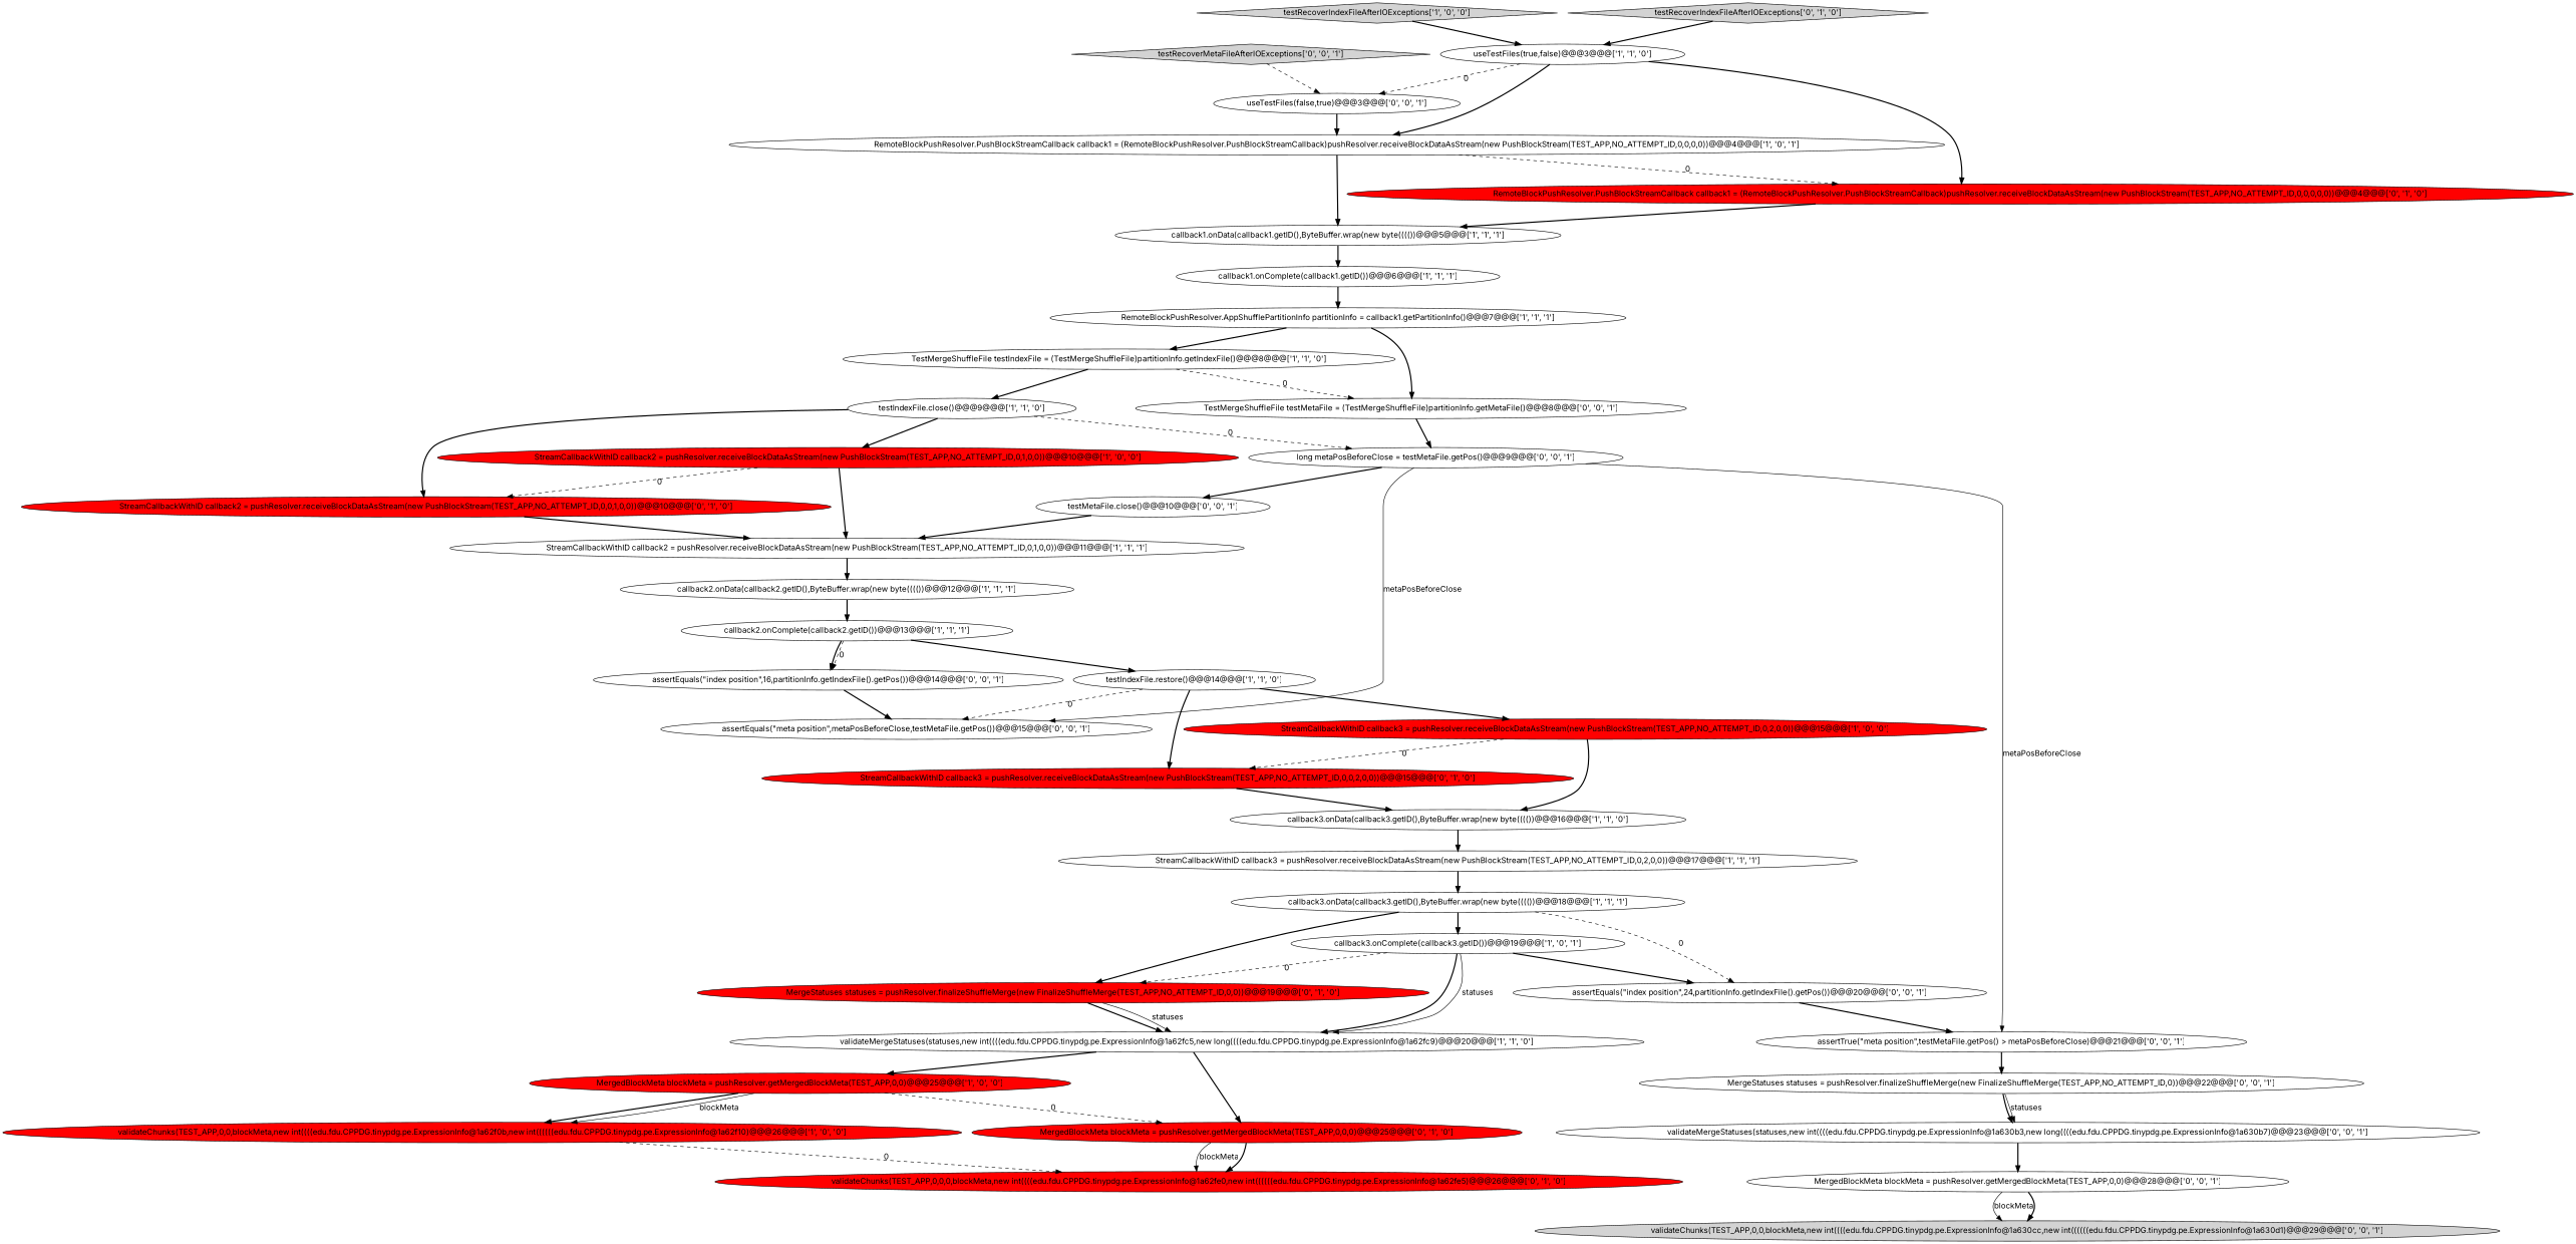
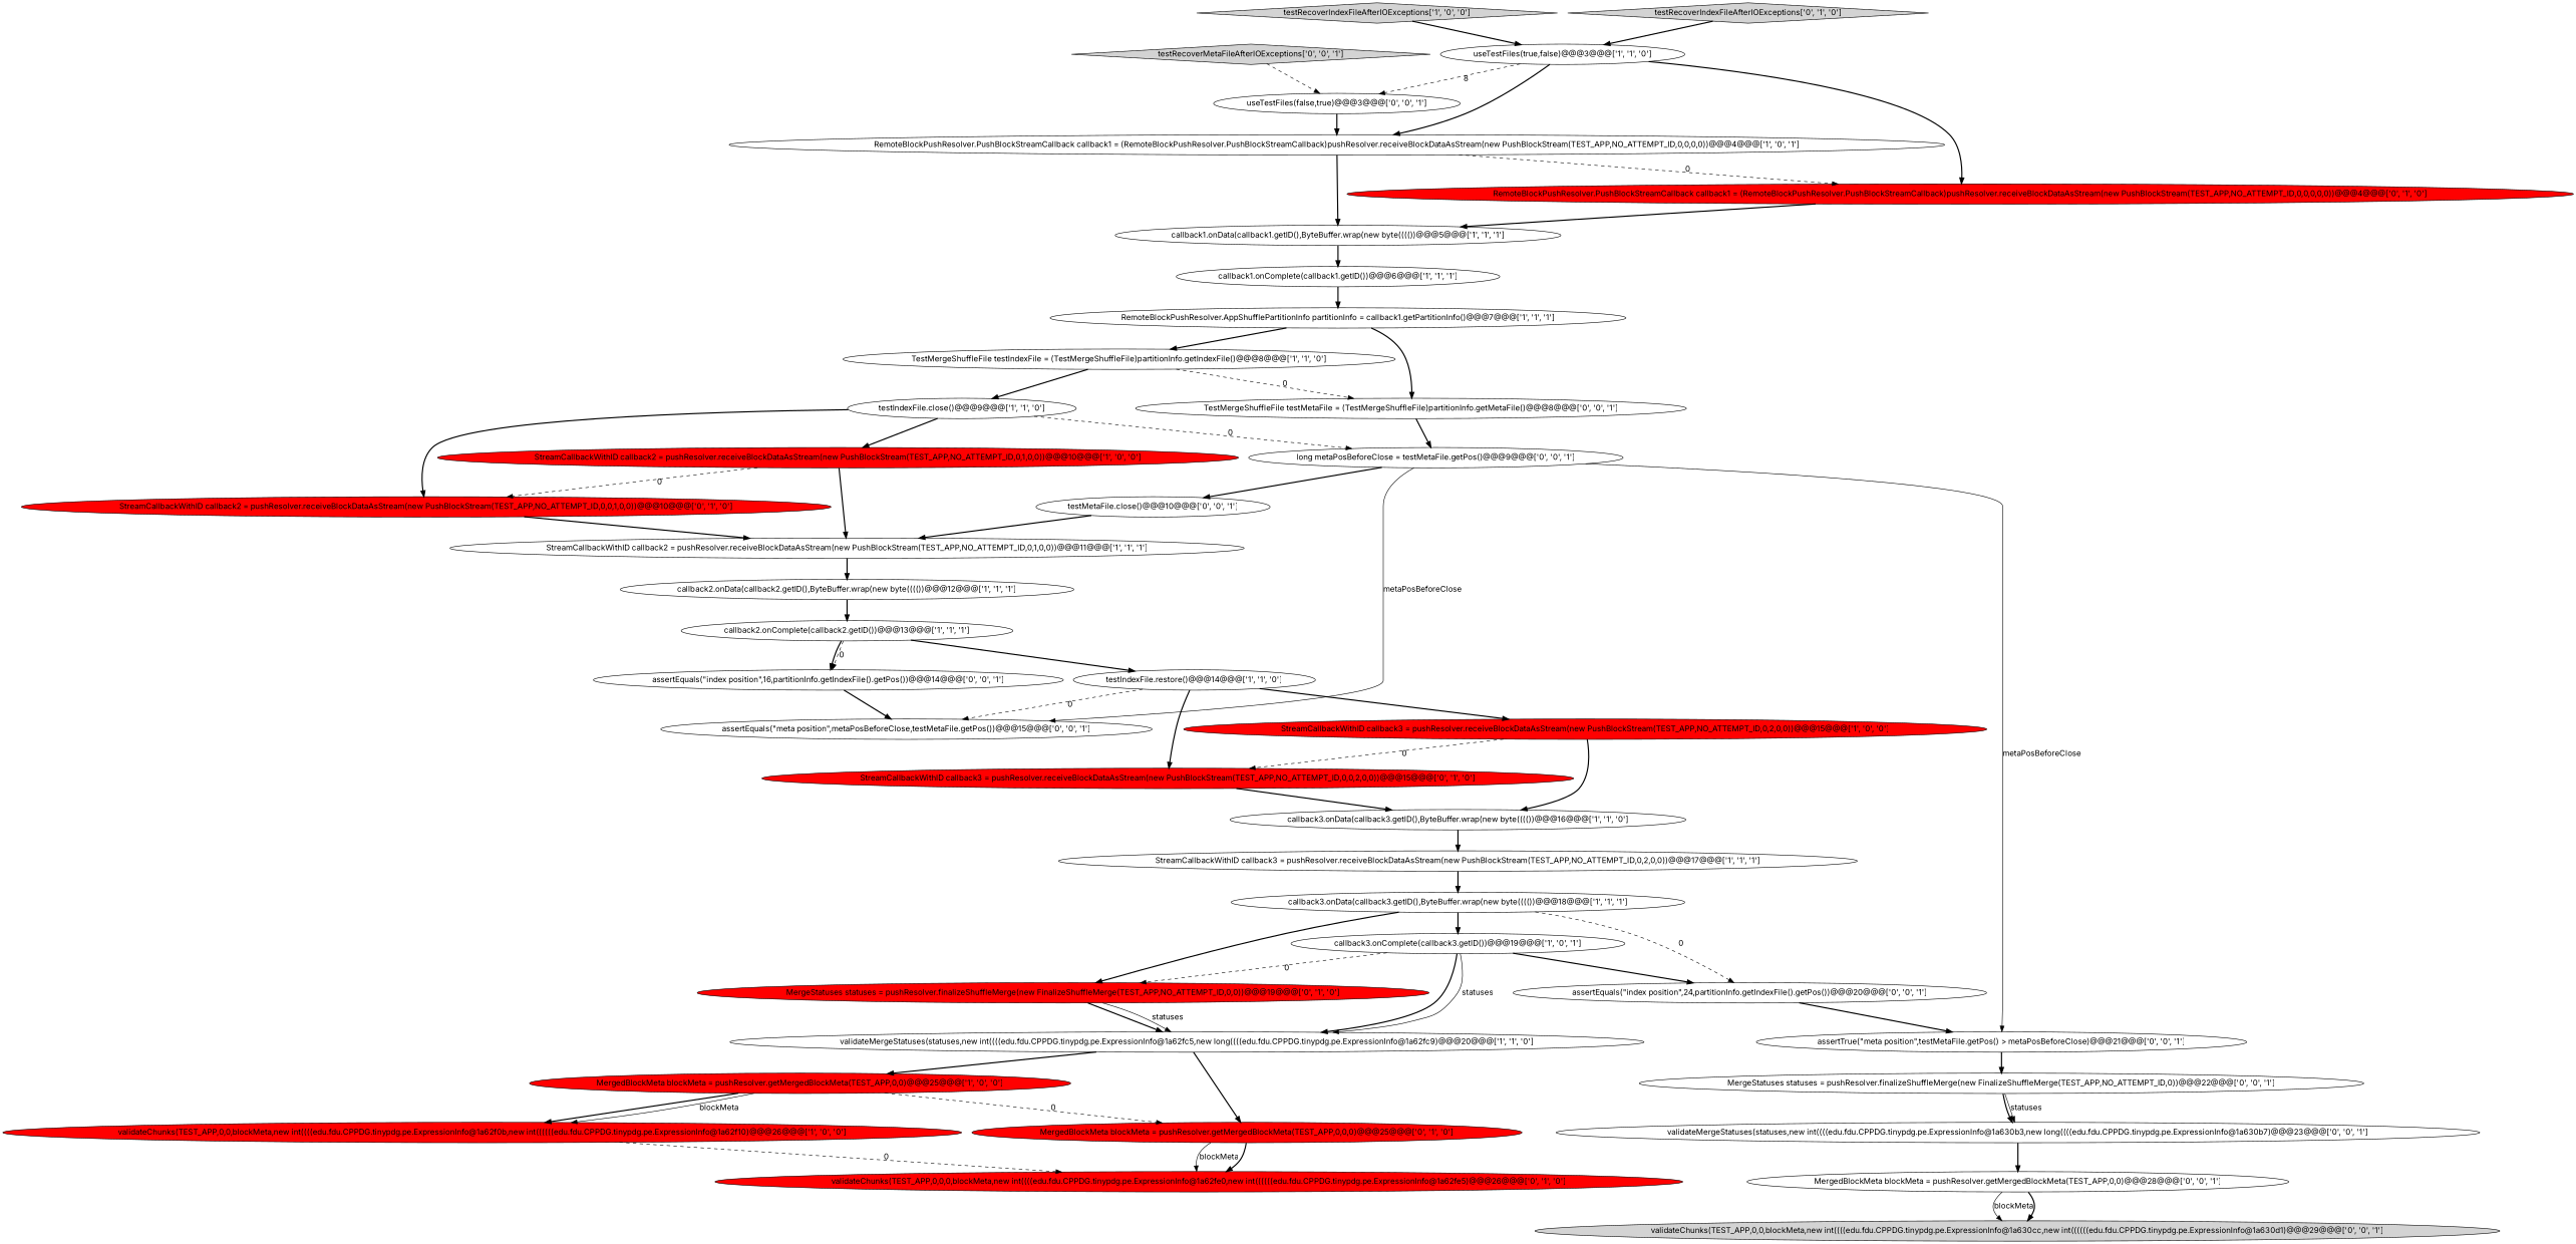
  digraph {
    fontname=Inter
    node [fillcolor=white fontname=Inter shape=ellipse style=filled]
    edge [fontname=Inter style=bold]
    n1 [fillcolor=red label="StreamCallbackWithID callback3 = pushResolver.receiveBlockDataAsStream(new PushBlockStream(TEST_APP,NO_ATTEMPT_ID,0,2,0,0))@@@15@@@['1', '0', '0']"]
    n2 [fillcolor=red label="StreamCallbackWithID callback3 = pushResolver.receiveBlockDataAsStream(new PushBlockStream(TEST_APP,NO_ATTEMPT_ID,0,0,2,0,0))@@@15@@@['0', '1', '0']"]
    n3 [label="callback3.onData(callback3.getID(),ByteBuffer.wrap(new byte(((())@@@16@@@['1', '1', '0']"]
    n4 [label="StreamCallbackWithID callback3 = pushResolver.receiveBlockDataAsStream(new PushBlockStream(TEST_APP,NO_ATTEMPT_ID,0,2,0,0))@@@17@@@['1', '1', '1']"]
    n5 [label="long metaPosBeforeClose = testMetaFile.getPos()@@@9@@@['0', '0', '1']"]
    n6 [label="testMetaFile.close()@@@10@@@['0', '0', '1']"]
    n7 [label="assertEquals(\"meta position\",metaPosBeforeClose,testMetaFile.getPos())@@@15@@@['0', '0', '1']"]
    n8 [label="assertTrue(\"meta position\",testMetaFile.getPos() > metaPosBeforeClose)@@@21@@@['0', '0', '1']"]
    n9 [label="StreamCallbackWithID callback2 = pushResolver.receiveBlockDataAsStream(new PushBlockStream(TEST_APP,NO_ATTEMPT_ID,0,1,0,0))@@@11@@@['1', '1', '1']"]
    n10 [label="MergeStatuses statuses = pushResolver.finalizeShuffleMerge(new FinalizeShuffleMerge(TEST_APP,NO_ATTEMPT_ID,0))@@@22@@@['0', '0', '1']"]
    n11 [label="RemoteBlockPushResolver.AppShufflePartitionInfo partitionInfo = callback1.getPartitionInfo()@@@7@@@['1', '1', '1']"]
    n12 [label="TestMergeShuffleFile testIndexFile = (TestMergeShuffleFile)partitionInfo.getIndexFile()@@@8@@@['1', '1', '0']"]
    n13 [label="TestMergeShuffleFile testMetaFile = (TestMergeShuffleFile)partitionInfo.getMetaFile()@@@8@@@['0', '0', '1']"]
    n14 [label="testIndexFile.close()@@@9@@@['1', '1', '0']"]
    n15 [label="callback2.onComplete(callback2.getID())@@@13@@@['1', '1', '1']"]
    n16 [label="assertEquals(\"index position\",16,partitionInfo.getIndexFile().getPos())@@@14@@@['0', '0', '1']"]
    n17 [label="testIndexFile.restore()@@@14@@@['1', '1', '0']"]
    n18 [label="callback2.onData(callback2.getID(),ByteBuffer.wrap(new byte(((())@@@12@@@['1', '1', '1']"]
    n19 [label="RemoteBlockPushResolver.PushBlockStreamCallback callback1 = (RemoteBlockPushResolver.PushBlockStreamCallback)pushResolver.receiveBlockDataAsStream(new PushBlockStream(TEST_APP,NO_ATTEMPT_ID,0,0,0,0))@@@4@@@['1', '0', '1']"]
    n20 [fillcolor=red label="RemoteBlockPushResolver.PushBlockStreamCallback callback1 = (RemoteBlockPushResolver.PushBlockStreamCallback)pushResolver.receiveBlockDataAsStream(new PushBlockStream(TEST_APP,NO_ATTEMPT_ID,0,0,0,0,0))@@@4@@@['0', '1', '0']"]
    n21 [label="callback1.onData(callback1.getID(),ByteBuffer.wrap(new byte(((())@@@5@@@['1', '1', '1']"]
    n22 [label="callback1.onComplete(callback1.getID())@@@6@@@['1', '1', '1']"]
    n23 [label="validateMergeStatuses(statuses,new int((((edu.fdu.CPPDG.tinypdg.pe.ExpressionInfo@1a62fc5,new long((((edu.fdu.CPPDG.tinypdg.pe.ExpressionInfo@1a62fc9)@@@20@@@['1', '1', '0']"]
    n24 [fillcolor=red label="MergedBlockMeta blockMeta = pushResolver.getMergedBlockMeta(TEST_APP,0,0,0)@@@25@@@['0', '1', '0']"]
    n25 [fillcolor=red label="MergedBlockMeta blockMeta = pushResolver.getMergedBlockMeta(TEST_APP,0,0)@@@25@@@['1', '0', '0']"]
    n26 [fillcolor=red label="validateChunks(TEST_APP,0,0,0,blockMeta,new int((((edu.fdu.CPPDG.tinypdg.pe.ExpressionInfo@1a62fe0,new int((((((edu.fdu.CPPDG.tinypdg.pe.ExpressionInfo@1a62fe5)@@@26@@@['0', '1', '0']"]
    n27 [fillcolor=red label="validateChunks(TEST_APP,0,0,blockMeta,new int((((edu.fdu.CPPDG.tinypdg.pe.ExpressionInfo@1a62f0b,new int((((((edu.fdu.CPPDG.tinypdg.pe.ExpressionInfo@1a62f10)@@@26@@@['1', '0', '0']"]
    n28 [label="callback3.onData(callback3.getID(),ByteBuffer.wrap(new byte(((())@@@18@@@['1', '1', '1']"]
    n29 [label="assertEquals(\"index position\",24,partitionInfo.getIndexFile().getPos())@@@20@@@['0', '0', '1']"]
    n30 [label="callback3.onComplete(callback3.getID())@@@19@@@['1', '0', '1']"]
    n31 [fillcolor=red label="MergeStatuses statuses = pushResolver.finalizeShuffleMerge(new FinalizeShuffleMerge(TEST_APP,NO_ATTEMPT_ID,0,0))@@@19@@@['0', '1', '0']"]
    n32 [fillcolor=lightgray label="testRecoverIndexFileAfterIOExceptions['1', '0', '0']" shape=diamond]
    n33 [label="useTestFiles(true,false)@@@3@@@['1', '1', '0']"]
    n34 [label="useTestFiles(false,true)@@@3@@@['0', '0', '1']"]
    n35 [fillcolor=red label="StreamCallbackWithID callback2 = pushResolver.receiveBlockDataAsStream(new PushBlockStream(TEST_APP,NO_ATTEMPT_ID,0,1,0,0))@@@10@@@['1', '0', '0']"]
    n36 [fillcolor=red label="StreamCallbackWithID callback2 = pushResolver.receiveBlockDataAsStream(new PushBlockStream(TEST_APP,NO_ATTEMPT_ID,0,0,1,0,0))@@@10@@@['0', '1', '0']"]
    n37 [label="validateMergeStatuses(statuses,new int((((edu.fdu.CPPDG.tinypdg.pe.ExpressionInfo@1a630b3,new long((((edu.fdu.CPPDG.tinypdg.pe.ExpressionInfo@1a630b7)@@@23@@@['0', '0', '1']"]
    n38 [label="MergedBlockMeta blockMeta = pushResolver.getMergedBlockMeta(TEST_APP,0,0)@@@28@@@['0', '0', '1']"]
    n39 [fillcolor=lightgray label="testRecoverMetaFileAfterIOExceptions['0', '0', '1']" shape=diamond]
    n40 [fillcolor=lightgray label="validateChunks(TEST_APP,0,0,blockMeta,new int((((edu.fdu.CPPDG.tinypdg.pe.ExpressionInfo@1a630cc,new int((((((edu.fdu.CPPDG.tinypdg.pe.ExpressionInfo@1a630d1)@@@29@@@['0', '0', '1']"]
    n41 [fillcolor=lightgray label="testRecoverIndexFileAfterIOExceptions['0', '1', '0']" shape=diamond]
    n1 -> n2 [label=0 style=dashed]
    n1 -> n3
    n2 -> n3
    n3 -> n4
    n4 -> n28
    n5 -> n6
    n5 -> n7 [label=metaPosBeforeClose style=solid]
    n5 -> n8 [label=metaPosBeforeClose style=solid]
    n6 -> n9
    n8 -> n10
    n9 -> n18
    n10 -> n37
    n10 -> n37 [label=statuses style=solid]
    n11 -> n12
    n11 -> n13
    n12 -> n13 [label=0 style=dashed]
    n12 -> n14
    n13 -> n5
    n14 -> n5 [label=0 style=dashed]
    n14 -> n35
    n14 -> n36
    n15 -> n16 [label=0 style=dashed]
    n15 -> n16
    n15 -> n17
    n16 -> n7
    n17 -> n1
    n17 -> n2
    n17 -> n7 [label=0 style=dashed]
    n18 -> n15
    n19 -> n20 [label=0 style=dashed]
    n19 -> n21
    n20 -> n21
    n21 -> n22
    n22 -> n11
    n23 -> n24
    n23 -> n25
    n24 -> n26 [label=blockMeta style=solid]
    n24 -> n26
    n25 -> n24 [label=0 style=dashed]
    n25 -> n27
    n25 -> n27 [label=blockMeta style=solid]
    n27 -> n26 [label=0 style=dashed]
    n28 -> n29 [label=0 style=dashed]
    n28 -> n30
    n28 -> n31
    n29 -> n8
    n30 -> n23
    n30 -> n23 [label=statuses style=solid]
    n30 -> n29
    n30 -> n31 [label=0 style=dashed]
    n31 -> n23
    n31 -> n23 [label=statuses style=solid]
    n32 -> n33
    n33 -> n19
    n33 -> n20
-   n33 -> n34 [label=0 style=dashed]
+   n33 -> n34 [label=8 style=dashed]
    n34 -> n19
    n35 -> n9
    n35 -> n36 [label=0 style=dashed]
    n36 -> n9
    n37 -> n38
    n38 -> n40 [label=blockMeta style=solid]
    n38 -> n40
    n39 -> n34 [style=dashed]
    n41 -> n33
  }
